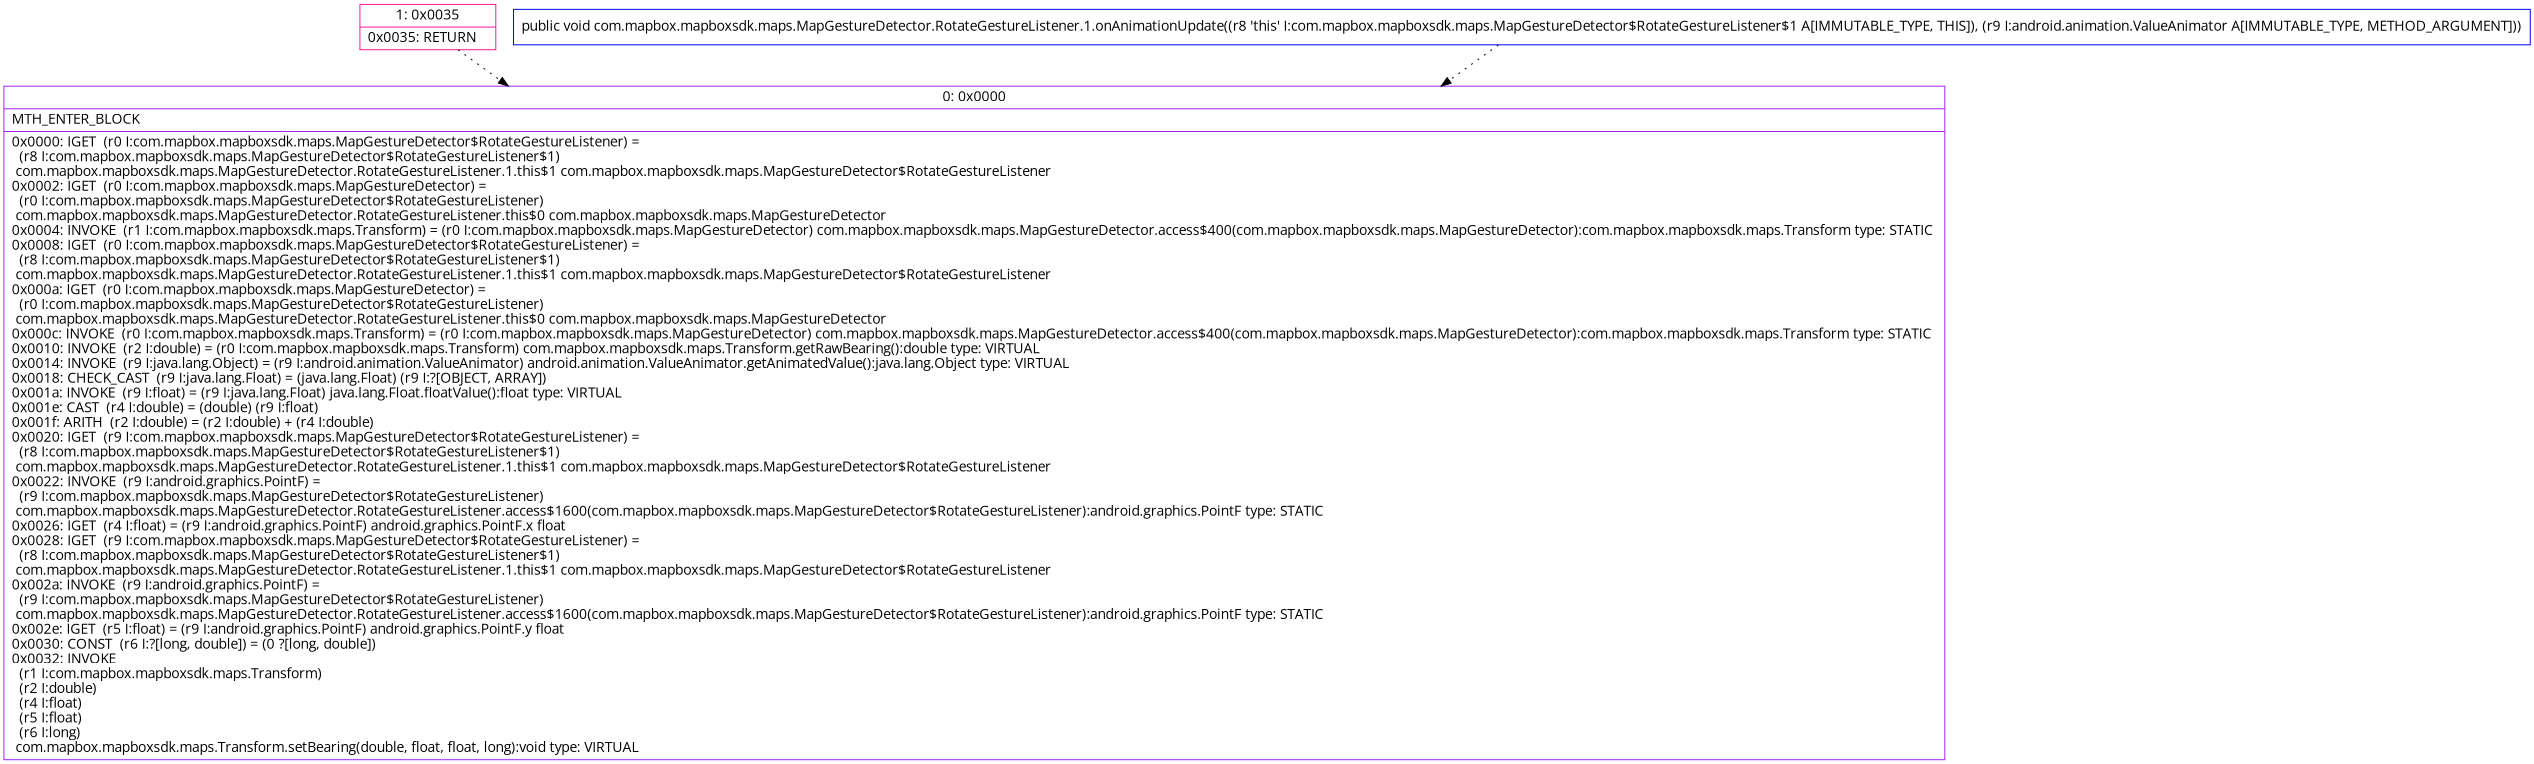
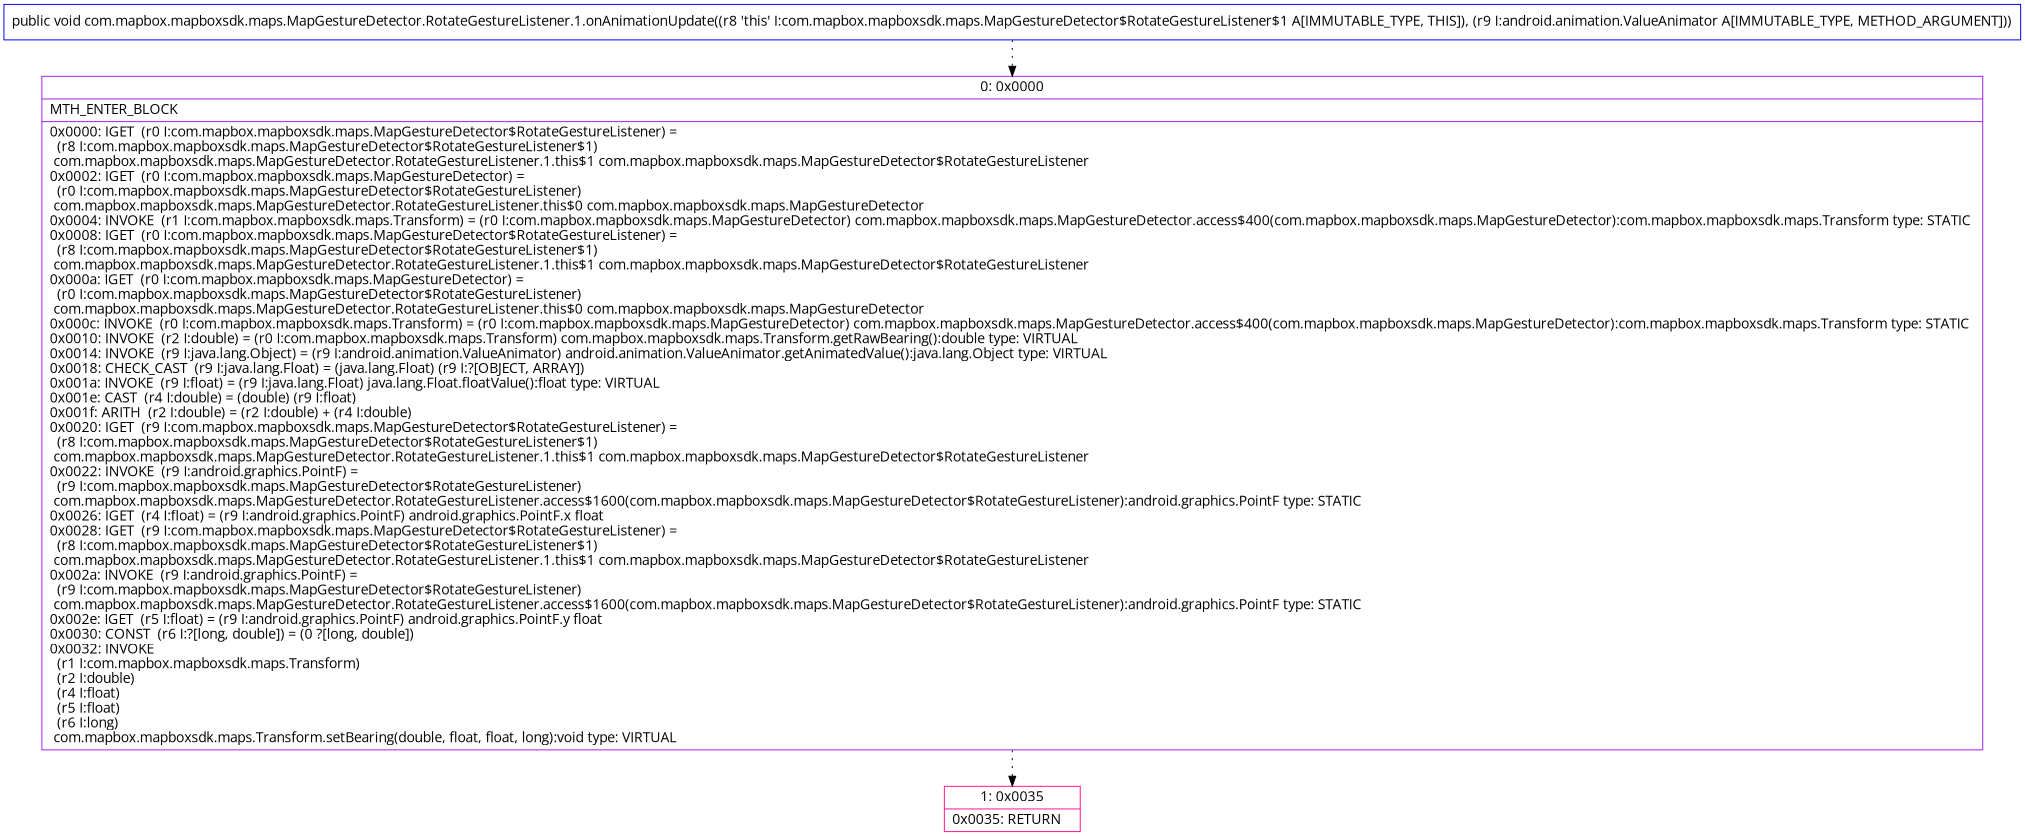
  digraph {
    fontname="Open Sans"
    node [shape=record fontname="Open Sans"]
    edge [style=dotted fontname="Open Sans"]
    n1 [label="{0\:\ 0x0000|MTH_ENTER_BLOCK\l|0x0000: IGET  (r0 I:com.mapbox.mapboxsdk.maps.MapGestureDetector$RotateGestureListener) = \l  (r8 I:com.mapbox.mapboxsdk.maps.MapGestureDetector$RotateGestureListener$1)\l com.mapbox.mapboxsdk.maps.MapGestureDetector.RotateGestureListener.1.this$1 com.mapbox.mapboxsdk.maps.MapGestureDetector$RotateGestureListener \l0x0002: IGET  (r0 I:com.mapbox.mapboxsdk.maps.MapGestureDetector) = \l  (r0 I:com.mapbox.mapboxsdk.maps.MapGestureDetector$RotateGestureListener)\l com.mapbox.mapboxsdk.maps.MapGestureDetector.RotateGestureListener.this$0 com.mapbox.mapboxsdk.maps.MapGestureDetector \l0x0004: INVOKE  (r1 I:com.mapbox.mapboxsdk.maps.Transform) = (r0 I:com.mapbox.mapboxsdk.maps.MapGestureDetector) com.mapbox.mapboxsdk.maps.MapGestureDetector.access$400(com.mapbox.mapboxsdk.maps.MapGestureDetector):com.mapbox.mapboxsdk.maps.Transform type: STATIC \l0x0008: IGET  (r0 I:com.mapbox.mapboxsdk.maps.MapGestureDetector$RotateGestureListener) = \l  (r8 I:com.mapbox.mapboxsdk.maps.MapGestureDetector$RotateGestureListener$1)\l com.mapbox.mapboxsdk.maps.MapGestureDetector.RotateGestureListener.1.this$1 com.mapbox.mapboxsdk.maps.MapGestureDetector$RotateGestureListener \l0x000a: IGET  (r0 I:com.mapbox.mapboxsdk.maps.MapGestureDetector) = \l  (r0 I:com.mapbox.mapboxsdk.maps.MapGestureDetector$RotateGestureListener)\l com.mapbox.mapboxsdk.maps.MapGestureDetector.RotateGestureListener.this$0 com.mapbox.mapboxsdk.maps.MapGestureDetector \l0x000c: INVOKE  (r0 I:com.mapbox.mapboxsdk.maps.Transform) = (r0 I:com.mapbox.mapboxsdk.maps.MapGestureDetector) com.mapbox.mapboxsdk.maps.MapGestureDetector.access$400(com.mapbox.mapboxsdk.maps.MapGestureDetector):com.mapbox.mapboxsdk.maps.Transform type: STATIC \l0x0010: INVOKE  (r2 I:double) = (r0 I:com.mapbox.mapboxsdk.maps.Transform) com.mapbox.mapboxsdk.maps.Transform.getRawBearing():double type: VIRTUAL \l0x0014: INVOKE  (r9 I:java.lang.Object) = (r9 I:android.animation.ValueAnimator) android.animation.ValueAnimator.getAnimatedValue():java.lang.Object type: VIRTUAL \l0x0018: CHECK_CAST  (r9 I:java.lang.Float) = (java.lang.Float) (r9 I:?[OBJECT, ARRAY]) \l0x001a: INVOKE  (r9 I:float) = (r9 I:java.lang.Float) java.lang.Float.floatValue():float type: VIRTUAL \l0x001e: CAST  (r4 I:double) = (double) (r9 I:float) \l0x001f: ARITH  (r2 I:double) = (r2 I:double) + (r4 I:double) \l0x0020: IGET  (r9 I:com.mapbox.mapboxsdk.maps.MapGestureDetector$RotateGestureListener) = \l  (r8 I:com.mapbox.mapboxsdk.maps.MapGestureDetector$RotateGestureListener$1)\l com.mapbox.mapboxsdk.maps.MapGestureDetector.RotateGestureListener.1.this$1 com.mapbox.mapboxsdk.maps.MapGestureDetector$RotateGestureListener \l0x0022: INVOKE  (r9 I:android.graphics.PointF) = \l  (r9 I:com.mapbox.mapboxsdk.maps.MapGestureDetector$RotateGestureListener)\l com.mapbox.mapboxsdk.maps.MapGestureDetector.RotateGestureListener.access$1600(com.mapbox.mapboxsdk.maps.MapGestureDetector$RotateGestureListener):android.graphics.PointF type: STATIC \l0x0026: IGET  (r4 I:float) = (r9 I:android.graphics.PointF) android.graphics.PointF.x float \l0x0028: IGET  (r9 I:com.mapbox.mapboxsdk.maps.MapGestureDetector$RotateGestureListener) = \l  (r8 I:com.mapbox.mapboxsdk.maps.MapGestureDetector$RotateGestureListener$1)\l com.mapbox.mapboxsdk.maps.MapGestureDetector.RotateGestureListener.1.this$1 com.mapbox.mapboxsdk.maps.MapGestureDetector$RotateGestureListener \l0x002a: INVOKE  (r9 I:android.graphics.PointF) = \l  (r9 I:com.mapbox.mapboxsdk.maps.MapGestureDetector$RotateGestureListener)\l com.mapbox.mapboxsdk.maps.MapGestureDetector.RotateGestureListener.access$1600(com.mapbox.mapboxsdk.maps.MapGestureDetector$RotateGestureListener):android.graphics.PointF type: STATIC \l0x002e: IGET  (r5 I:float) = (r9 I:android.graphics.PointF) android.graphics.PointF.y float \l0x0030: CONST  (r6 I:?[long, double]) = (0 ?[long, double]) \l0x0032: INVOKE  \l  (r1 I:com.mapbox.mapboxsdk.maps.Transform)\l  (r2 I:double)\l  (r4 I:float)\l  (r5 I:float)\l  (r6 I:long)\l com.mapbox.mapboxsdk.maps.Transform.setBearing(double, float, float, long):void type: VIRTUAL \l}" color=purple]
    n2 [label="{1\:\ 0x0035|0x0035: RETURN   \l}" color=deeppink]
    n3 [label="{public void com.mapbox.mapboxsdk.maps.MapGestureDetector.RotateGestureListener.1.onAnimationUpdate((r8 'this' I:com.mapbox.mapboxsdk.maps.MapGestureDetector$RotateGestureListener$1 A[IMMUTABLE_TYPE, THIS]), (r9 I:android.animation.ValueAnimator A[IMMUTABLE_TYPE, METHOD_ARGUMENT])) }" color=blue]
-   n2 -> n1
+   n1 -> n2
    n3 -> n1
  }
